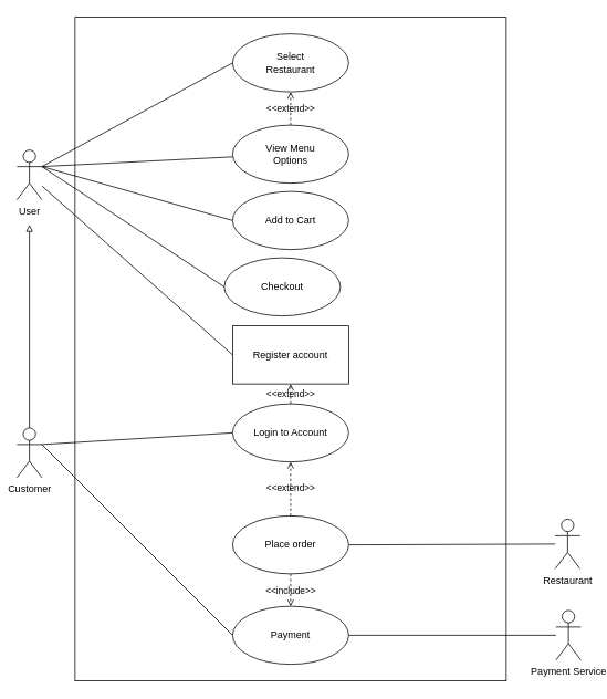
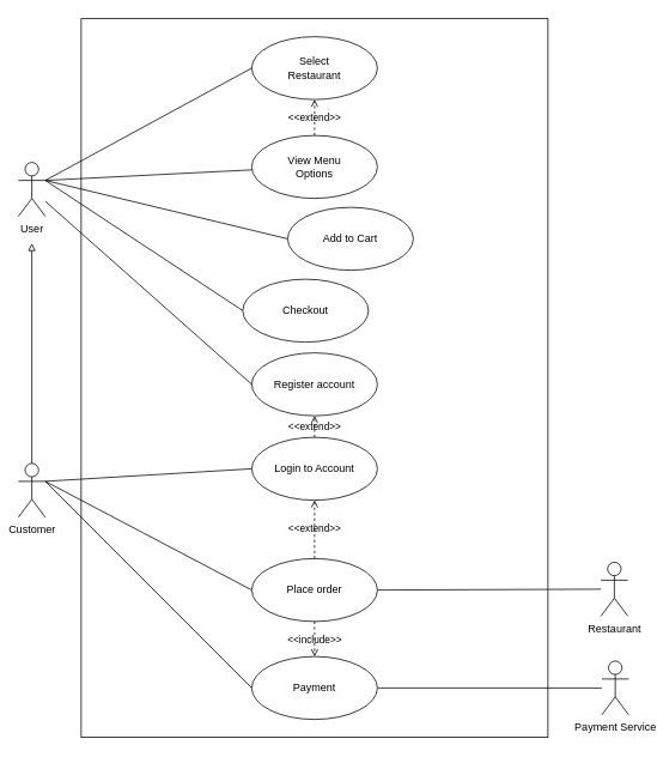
  <mxCell id="0" />
  <mxCell id="1" parent="0" />
  <mxCell id="2" value="" style="rounded=0;whiteSpace=wrap;html=1;movable=0;resizable=0;rotatable=0;deletable=0;editable=0;connectable=0;" vertex="1" parent="1"><mxGeometry x="90" y="20" width="520" height="800" as="geometry" /></mxCell>
  <mxCell id="3" style="edgeStyle=none;rounded=0;orthogonalLoop=1;jettySize=auto;html=1;entryX=0;entryY=0.5;entryDx=0;entryDy=0;endArrow=none;endFill=0;exitX=1;exitY=0.333;exitDx=0;exitDy=0;exitPerimeter=0;" edge="1" parent="1" source="8" target="15"><mxGeometry relative="1" as="geometry" /></mxCell>
  <mxCell id="4" style="edgeStyle=none;rounded=0;orthogonalLoop=1;jettySize=auto;html=1;endArrow=none;endFill=0;exitX=1;exitY=0.333;exitDx=0;exitDy=0;exitPerimeter=0;" edge="1" parent="1" source="8" target="16"><mxGeometry relative="1" as="geometry" /></mxCell>
  <mxCell id="5" style="edgeStyle=none;rounded=0;orthogonalLoop=1;jettySize=auto;html=1;entryX=0;entryY=0.5;entryDx=0;entryDy=0;endArrow=none;endFill=0;exitX=1;exitY=0.333;exitDx=0;exitDy=0;exitPerimeter=0;" edge="1" parent="1" source="8" target="17"><mxGeometry relative="1" as="geometry" /></mxCell>
  <mxCell id="6" style="edgeStyle=none;rounded=0;orthogonalLoop=1;jettySize=auto;html=1;entryX=0;entryY=0.5;entryDx=0;entryDy=0;endArrow=none;endFill=0;exitX=1;exitY=0.333;exitDx=0;exitDy=0;exitPerimeter=0;" edge="1" parent="1" source="8" target="18"><mxGeometry relative="1" as="geometry" /></mxCell>
  <mxCell id="7" style="edgeStyle=none;rounded=0;orthogonalLoop=1;jettySize=auto;html=1;entryX=0;entryY=0.5;entryDx=0;entryDy=0;endArrow=none;endFill=0;" edge="1" parent="1" source="8" target="26"><mxGeometry relative="1" as="geometry" /></mxCell>
  <mxCell id="8" value="User" style="shape=umlActor;verticalLabelPosition=bottom;verticalAlign=top;html=1;movable=1;resizable=1;rotatable=1;deletable=1;editable=1;connectable=1;" vertex="1" parent="1"><mxGeometry x="20" y="180" width="30" height="60" as="geometry" /></mxCell>
  <mxCell id="9" style="edgeStyle=none;rounded=0;orthogonalLoop=1;jettySize=auto;html=1;entryX=0;entryY=0.5;entryDx=0;entryDy=0;endArrow=none;endFill=0;exitX=1;exitY=0.333;exitDx=0;exitDy=0;exitPerimeter=0;" edge="1" parent="1" source="13" target="20"><mxGeometry relative="1" as="geometry" /></mxCell>
  <mxCell id="10" style="edgeStyle=none;rounded=0;orthogonalLoop=1;jettySize=auto;html=1;endArrow=block;endFill=0;" edge="1" parent="1" source="13"><mxGeometry relative="1" as="geometry"><mxPoint x="35" y="270" as="targetPoint" /></mxGeometry></mxCell>
+ <mxCell id="11" style="edgeStyle=none;rounded=0;orthogonalLoop=1;jettySize=auto;html=1;entryX=0;entryY=0.5;entryDx=0;entryDy=0;endArrow=none;endFill=0;exitX=1;exitY=0.333;exitDx=0;exitDy=0;exitPerimeter=0;" edge="1" parent="1" source="13" target="24"><mxGeometry relative="1" as="geometry" /></mxCell>
  <mxCell id="12" style="edgeStyle=none;rounded=0;orthogonalLoop=1;jettySize=auto;html=1;entryX=0;entryY=0.5;entryDx=0;entryDy=0;endArrow=none;endFill=0;exitX=1;exitY=0.333;exitDx=0;exitDy=0;exitPerimeter=0;" edge="1" parent="1" source="13" target="27"><mxGeometry relative="1" as="geometry" /></mxCell>
  <mxCell id="13" value="Customer" style="shape=umlActor;verticalLabelPosition=bottom;verticalAlign=top;html=1;" vertex="1" parent="1"><mxGeometry x="20" y="515" width="30" height="60" as="geometry" /></mxCell>
  <mxCell id="14" value="Payment Service" style="shape=umlActor;verticalLabelPosition=bottom;verticalAlign=top;html=1;" vertex="1" parent="1"><mxGeometry x="670" y="735" width="30" height="60" as="geometry" /></mxCell>
  <mxCell id="15" value="Select &lt;br&gt;Restaurant" style="ellipse;whiteSpace=wrap;html=1;" vertex="1" parent="1"><mxGeometry x="280" y="40" width="140" height="70" as="geometry" /></mxCell>
  <mxCell id="16" value="View Menu &lt;br&gt;Options" style="ellipse;whiteSpace=wrap;html=1;" vertex="1" parent="1"><mxGeometry x="280" y="150" width="140" height="70" as="geometry" /></mxCell>
- <mxCell id="17" value="Add to Cart" style="ellipse;whiteSpace=wrap;html=1;" vertex="1" parent="1"><mxGeometry x="280" y="230" width="140" height="70" as="geometry" /></mxCell>
+ <mxCell id="17" value="Add to Cart" style="ellipse;whiteSpace=wrap;html=1;" vertex="1" parent="1"><mxGeometry x="320" y="230" width="140" height="70" as="geometry" /></mxCell>
  <mxCell id="18" value="Checkout" style="ellipse;whiteSpace=wrap;html=1;" vertex="1" parent="1"><mxGeometry x="270" y="310" width="140" height="70" as="geometry" /></mxCell>
  <mxCell id="19" style="rounded=0;orthogonalLoop=1;jettySize=auto;html=1;endArrow=none;endFill=0;" edge="1" parent="1" source="20" target="14"><mxGeometry relative="1" as="geometry" /></mxCell>
  <mxCell id="20" value="Payment" style="ellipse;whiteSpace=wrap;html=1;verticalAlign=middle;" vertex="1" parent="1"><mxGeometry x="280" y="730" width="140" height="70" as="geometry" /></mxCell>
  <mxCell id="21" value="&amp;lt;&amp;lt;extend&amp;gt;&amp;gt;" style="html=1;verticalAlign=middle;labelBackgroundColor=none;endArrow=open;endFill=0;dashed=1;rounded=0;exitX=0.5;exitY=0;exitDx=0;exitDy=0;entryX=0.5;entryY=1;entryDx=0;entryDy=0;" edge="1" parent="1" source="16" target="15"><mxGeometry width="160" relative="1" as="geometry"><mxPoint x="380" y="270" as="sourcePoint" /><mxPoint x="350" y="149.226" as="targetPoint" /></mxGeometry></mxCell>
  <mxCell id="22" value="Restaurant" style="shape=umlActor;verticalLabelPosition=bottom;verticalAlign=top;html=1;" vertex="1" parent="1"><mxGeometry x="669" y="625" width="30" height="60" as="geometry" /></mxCell>
  <mxCell id="23" style="edgeStyle=none;rounded=0;orthogonalLoop=1;jettySize=auto;html=1;endArrow=none;endFill=0;" edge="1" parent="1" source="24" target="22"><mxGeometry relative="1" as="geometry"><mxPoint x="620" y="600" as="targetPoint" /></mxGeometry></mxCell>
  <mxCell id="24" value="Place order" style="ellipse;whiteSpace=wrap;html=1;" vertex="1" parent="1"><mxGeometry x="280" y="621" width="140" height="70" as="geometry" /></mxCell>
  <mxCell id="25" value="&amp;lt;&amp;lt;include&amp;gt;&amp;gt;" style="html=1;verticalAlign=middle;labelBackgroundColor=none;endArrow=open;endFill=0;dashed=1;rounded=0;entryX=0.5;entryY=0;entryDx=0;entryDy=0;exitX=0.5;exitY=1;exitDx=0;exitDy=0;" edge="1" parent="1" source="24" target="20"><mxGeometry width="160" relative="1" as="geometry"><mxPoint x="370" y="650" as="sourcePoint" /><mxPoint x="370" y="690" as="targetPoint" /></mxGeometry></mxCell>
- <mxCell id="26" value="Register account" style="whiteSpace=wrap;html=1;rounded=0;" vertex="1" parent="1"><mxGeometry x="280" y="392" width="140" height="70" as="geometry" /></mxCell>
+ <mxCell id="26" value="Register account" style="ellipse;whiteSpace=wrap;html=1;" vertex="1" parent="1"><mxGeometry x="280" y="392" width="140" height="70" as="geometry" /></mxCell>
  <mxCell id="27" value="Login to Account" style="ellipse;whiteSpace=wrap;html=1;" vertex="1" parent="1"><mxGeometry x="280" y="486" width="140" height="70" as="geometry" /></mxCell>
  <mxCell id="28" value="&amp;lt;&amp;lt;extend&amp;gt;&amp;gt;" style="html=1;verticalAlign=middle;labelBackgroundColor=none;endArrow=open;endFill=0;dashed=1;rounded=0;exitX=0.5;exitY=0;exitDx=0;exitDy=0;" edge="1" parent="1" source="27" target="26"><mxGeometry width="160" relative="1" as="geometry"><mxPoint x="630" y="440" as="sourcePoint" /><mxPoint x="790" y="440" as="targetPoint" /></mxGeometry></mxCell>
  <mxCell id="29" value="&amp;lt;&amp;lt;extend&amp;gt;&amp;gt;" style="html=1;verticalAlign=middle;labelBackgroundColor=none;endArrow=open;endFill=0;dashed=1;rounded=0;exitX=0.5;exitY=0;exitDx=0;exitDy=0;entryX=0.5;entryY=1;entryDx=0;entryDy=0;" edge="1" parent="1" source="24" target="27"><mxGeometry width="160" relative="1" as="geometry"><mxPoint x="370" y="480" as="sourcePoint" /><mxPoint x="350" y="590" as="targetPoint" /></mxGeometry></mxCell>
